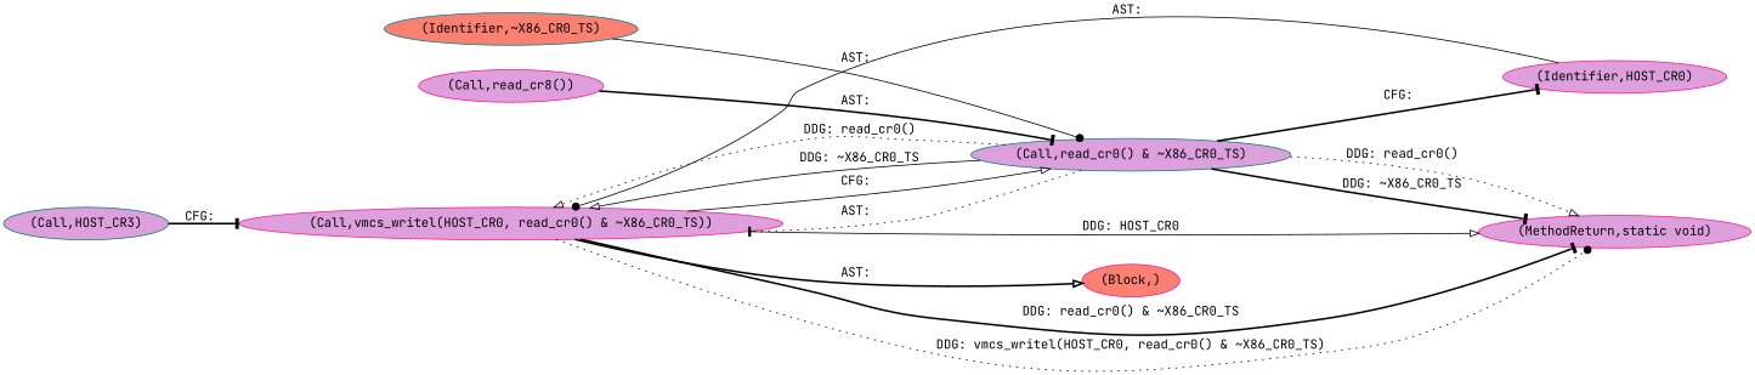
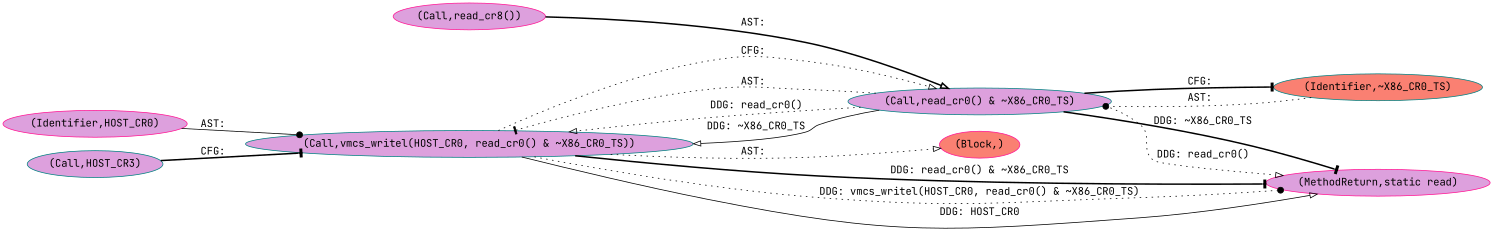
  digraph {
    fontname="JetBrains Mono"
    rankdir=LR
    node [color=teal fillcolor=plum fontname="JetBrains Mono" style=filled]
    edge [arrowhead=onormal fontname="JetBrains Mono" style=dotted]
-   n1 [color=deeppink label="(Call,vmcs_writel(HOST_CR0, read_cr0() & ~X86_CR0_TS))"]
+   n1 [label="(Call,vmcs_writel(HOST_CR0, read_cr0() & ~X86_CR0_TS))"]
    n2 [label="(Call,read_cr0() & ~X86_CR0_TS)"]
    n3 [color=deeppink fillcolor=salmon label="(Block,)"]
-   n4 [color=deeppink label="(MethodReturn,static void)"]
+   n4 [color=deeppink label="(MethodReturn,static read)"]
    n5 [fillcolor=salmon label="(Identifier,~X86_CR0_TS)"]
    n6 [color=deeppink label="(Identifier,HOST_CR0)"]
    n7 [label="(Call,HOST_CR3)"]
    n8 [color=deeppink label="(Call,read_cr8())"]
-   n1 -> n2 [label="CFG: " style=solid]
-   n1 -> n3 [label="AST: " style=bold]
+   n1 -> n2 [label="CFG: "]
+   n1 -> n3 [label="AST: "]
    n1 -> n4 [arrowhead=tee label="DDG: read_cr0() & ~X86_CR0_TS" style=bold]
    n1 -> n4 [arrowhead=dot label="DDG: vmcs_writel(HOST_CR0, read_cr0() & ~X86_CR0_TS)"]
    n1 -> n4 [label="DDG: HOST_CR0" style=solid]
    n2 -> n1 [arrowhead=tee label="AST: "]
    n2 -> n1 [label="DDG: read_cr0()"]
    n2 -> n1 [label="DDG: ~X86_CR0_TS" style=solid]
    n2 -> n4 [arrowhead=tee label="DDG: ~X86_CR0_TS" style=bold]
    n2 -> n4 [label="DDG: read_cr0()"]
-   n2 -> n6 [arrowhead=tee label="CFG: " style=bold]
-   n5 -> n2 [arrowhead=dot label="AST: " style=solid]
+   n2 -> n5 [arrowhead=tee label="CFG: " style=bold]
+   n5 -> n2 [arrowhead=dot label="AST: "]
    n6 -> n1 [arrowhead=dot label="AST: " style=solid]
    n7 -> n1 [arrowhead=tee label="CFG: " style=bold]
-   n8 -> n2 [arrowhead=tee label="AST: " style=bold]
+   n8 -> n2 [label="AST: " style=bold]
  }
